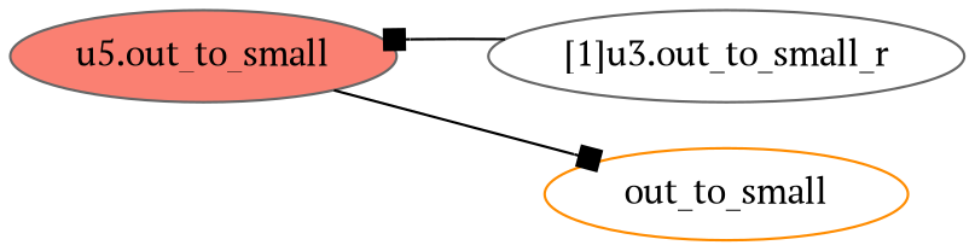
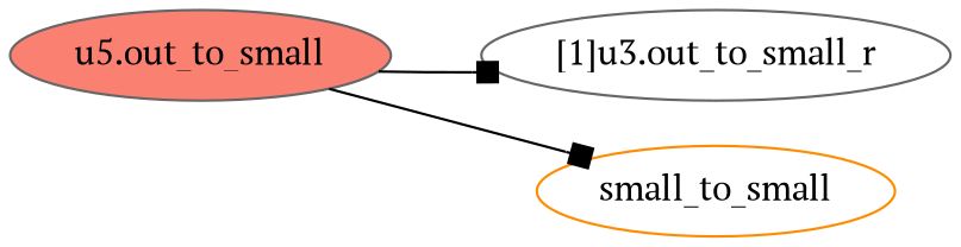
  strict digraph {
    fontname="PT Serif"
    rankdir=LR
    node [color=gray40 complexity=0 fillcolor=white fontname="PT Serif" rank=0.0 style=filled]
    edge [arrowhead=box fontname="PT Serif"]
-   out_to_small [color=darkorange importance=0.00208748999238]
+   out_to_small [color=darkorange importance=0.00208748999238 label=small_to_small]
    "[1]u3.out_to_small_r" [complexity=2 importance=0.00556596427571 rank=0.00278298213785]
    n3 [fillcolor=salmon importance=0.00360958160956 label="u5.out_to_small"]
-   "[1]u3.out_to_small_r" -> n3
+   n3 -> "[1]u3.out_to_small_r"
    n3 -> out_to_small
  }
